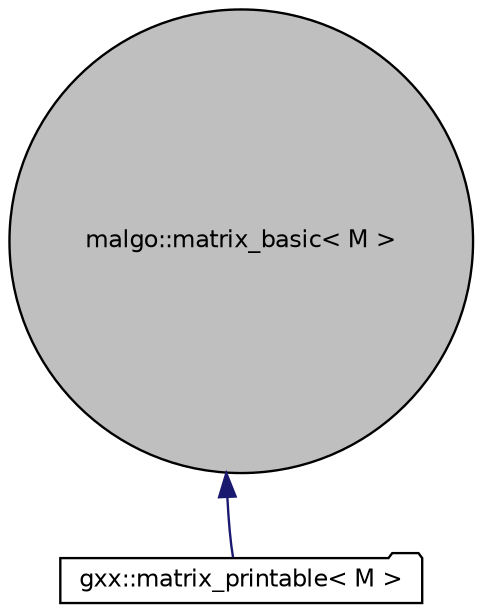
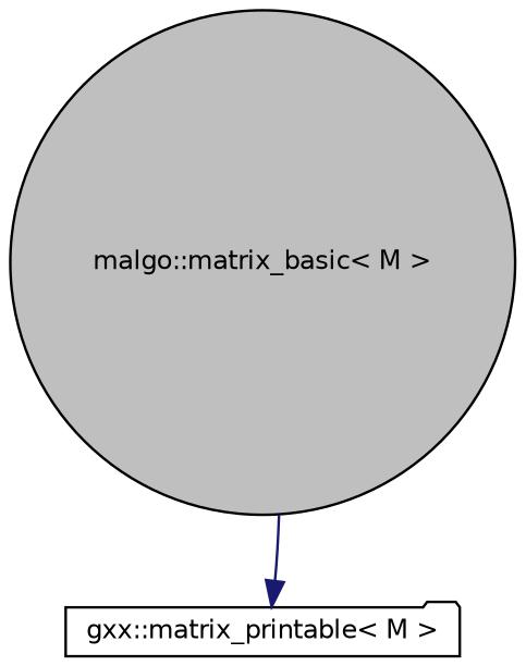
  digraph {
    node [color=black fontname=Helvetica fontsize=10 style=filled]
    n1 [fillcolor=grey75 fontcolor=black height=0.2 label="malgo::matrix_basic\< M \>" shape=circle width=0.4]
    n2 [fillcolor=white height=0.2 label="gxx::matrix_printable\< M \>" shape=folder width=0.4]
-   n1 -> n2 [color=midnightblue dir=back fontname=Helvetica fontsize=10 labelfontname=Helvetica labelfontsize=10 style=solid]
+   n2 -> n1 [color=midnightblue dir=back fontname=Helvetica fontsize=10 labelfontname=Helvetica labelfontsize=10 style=solid]
  }
